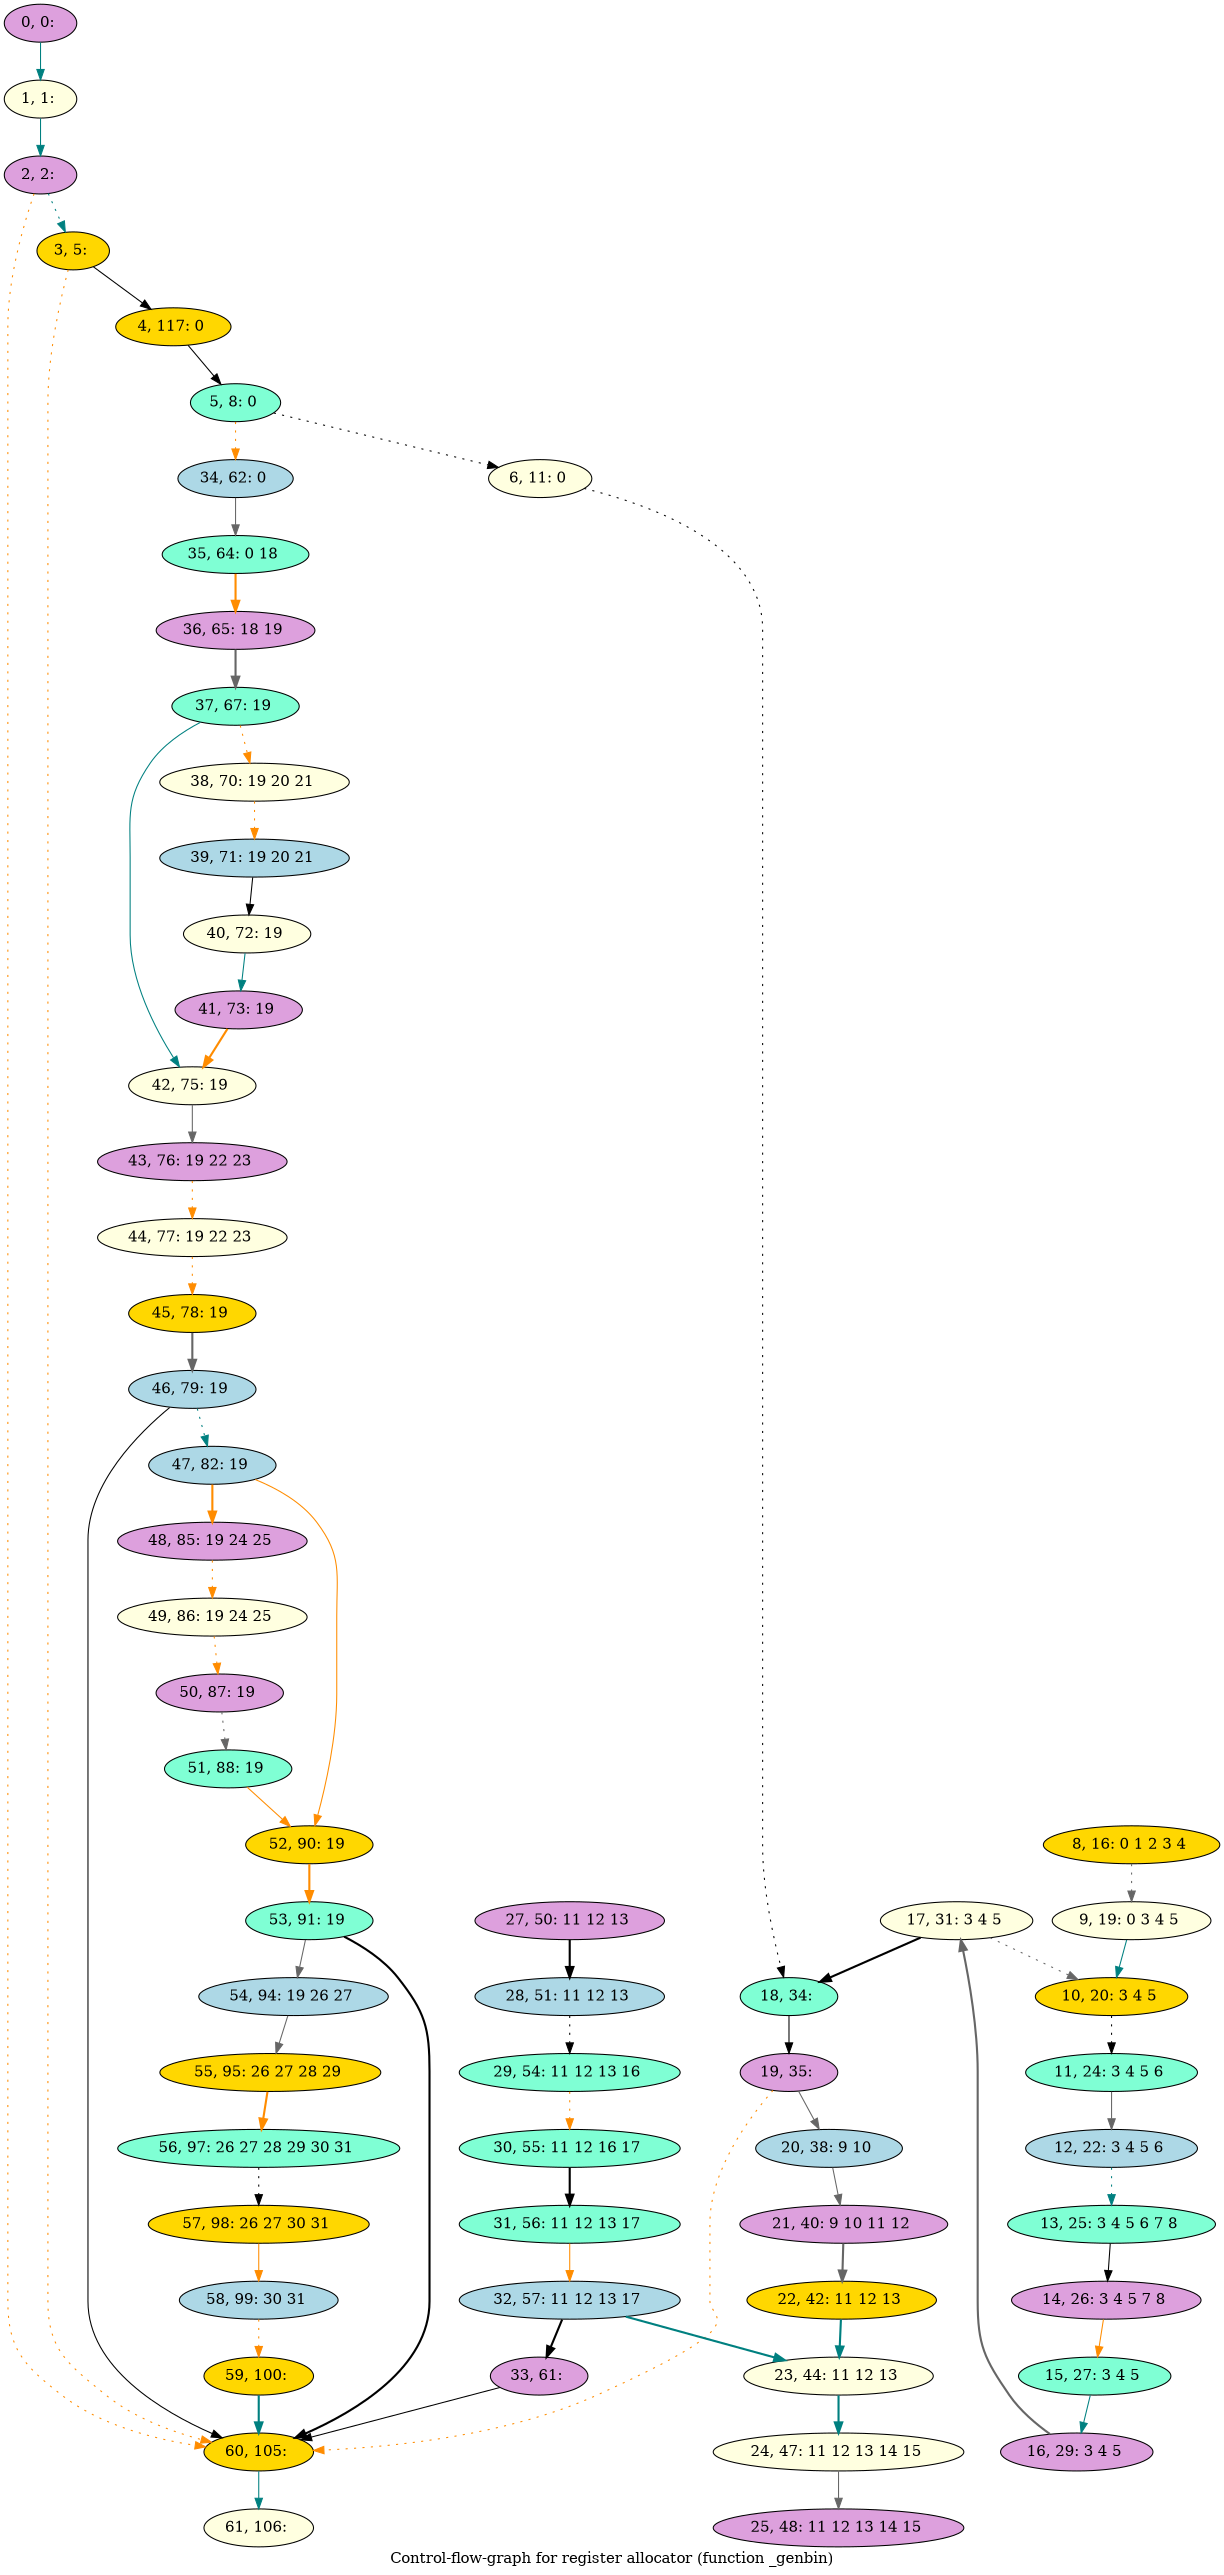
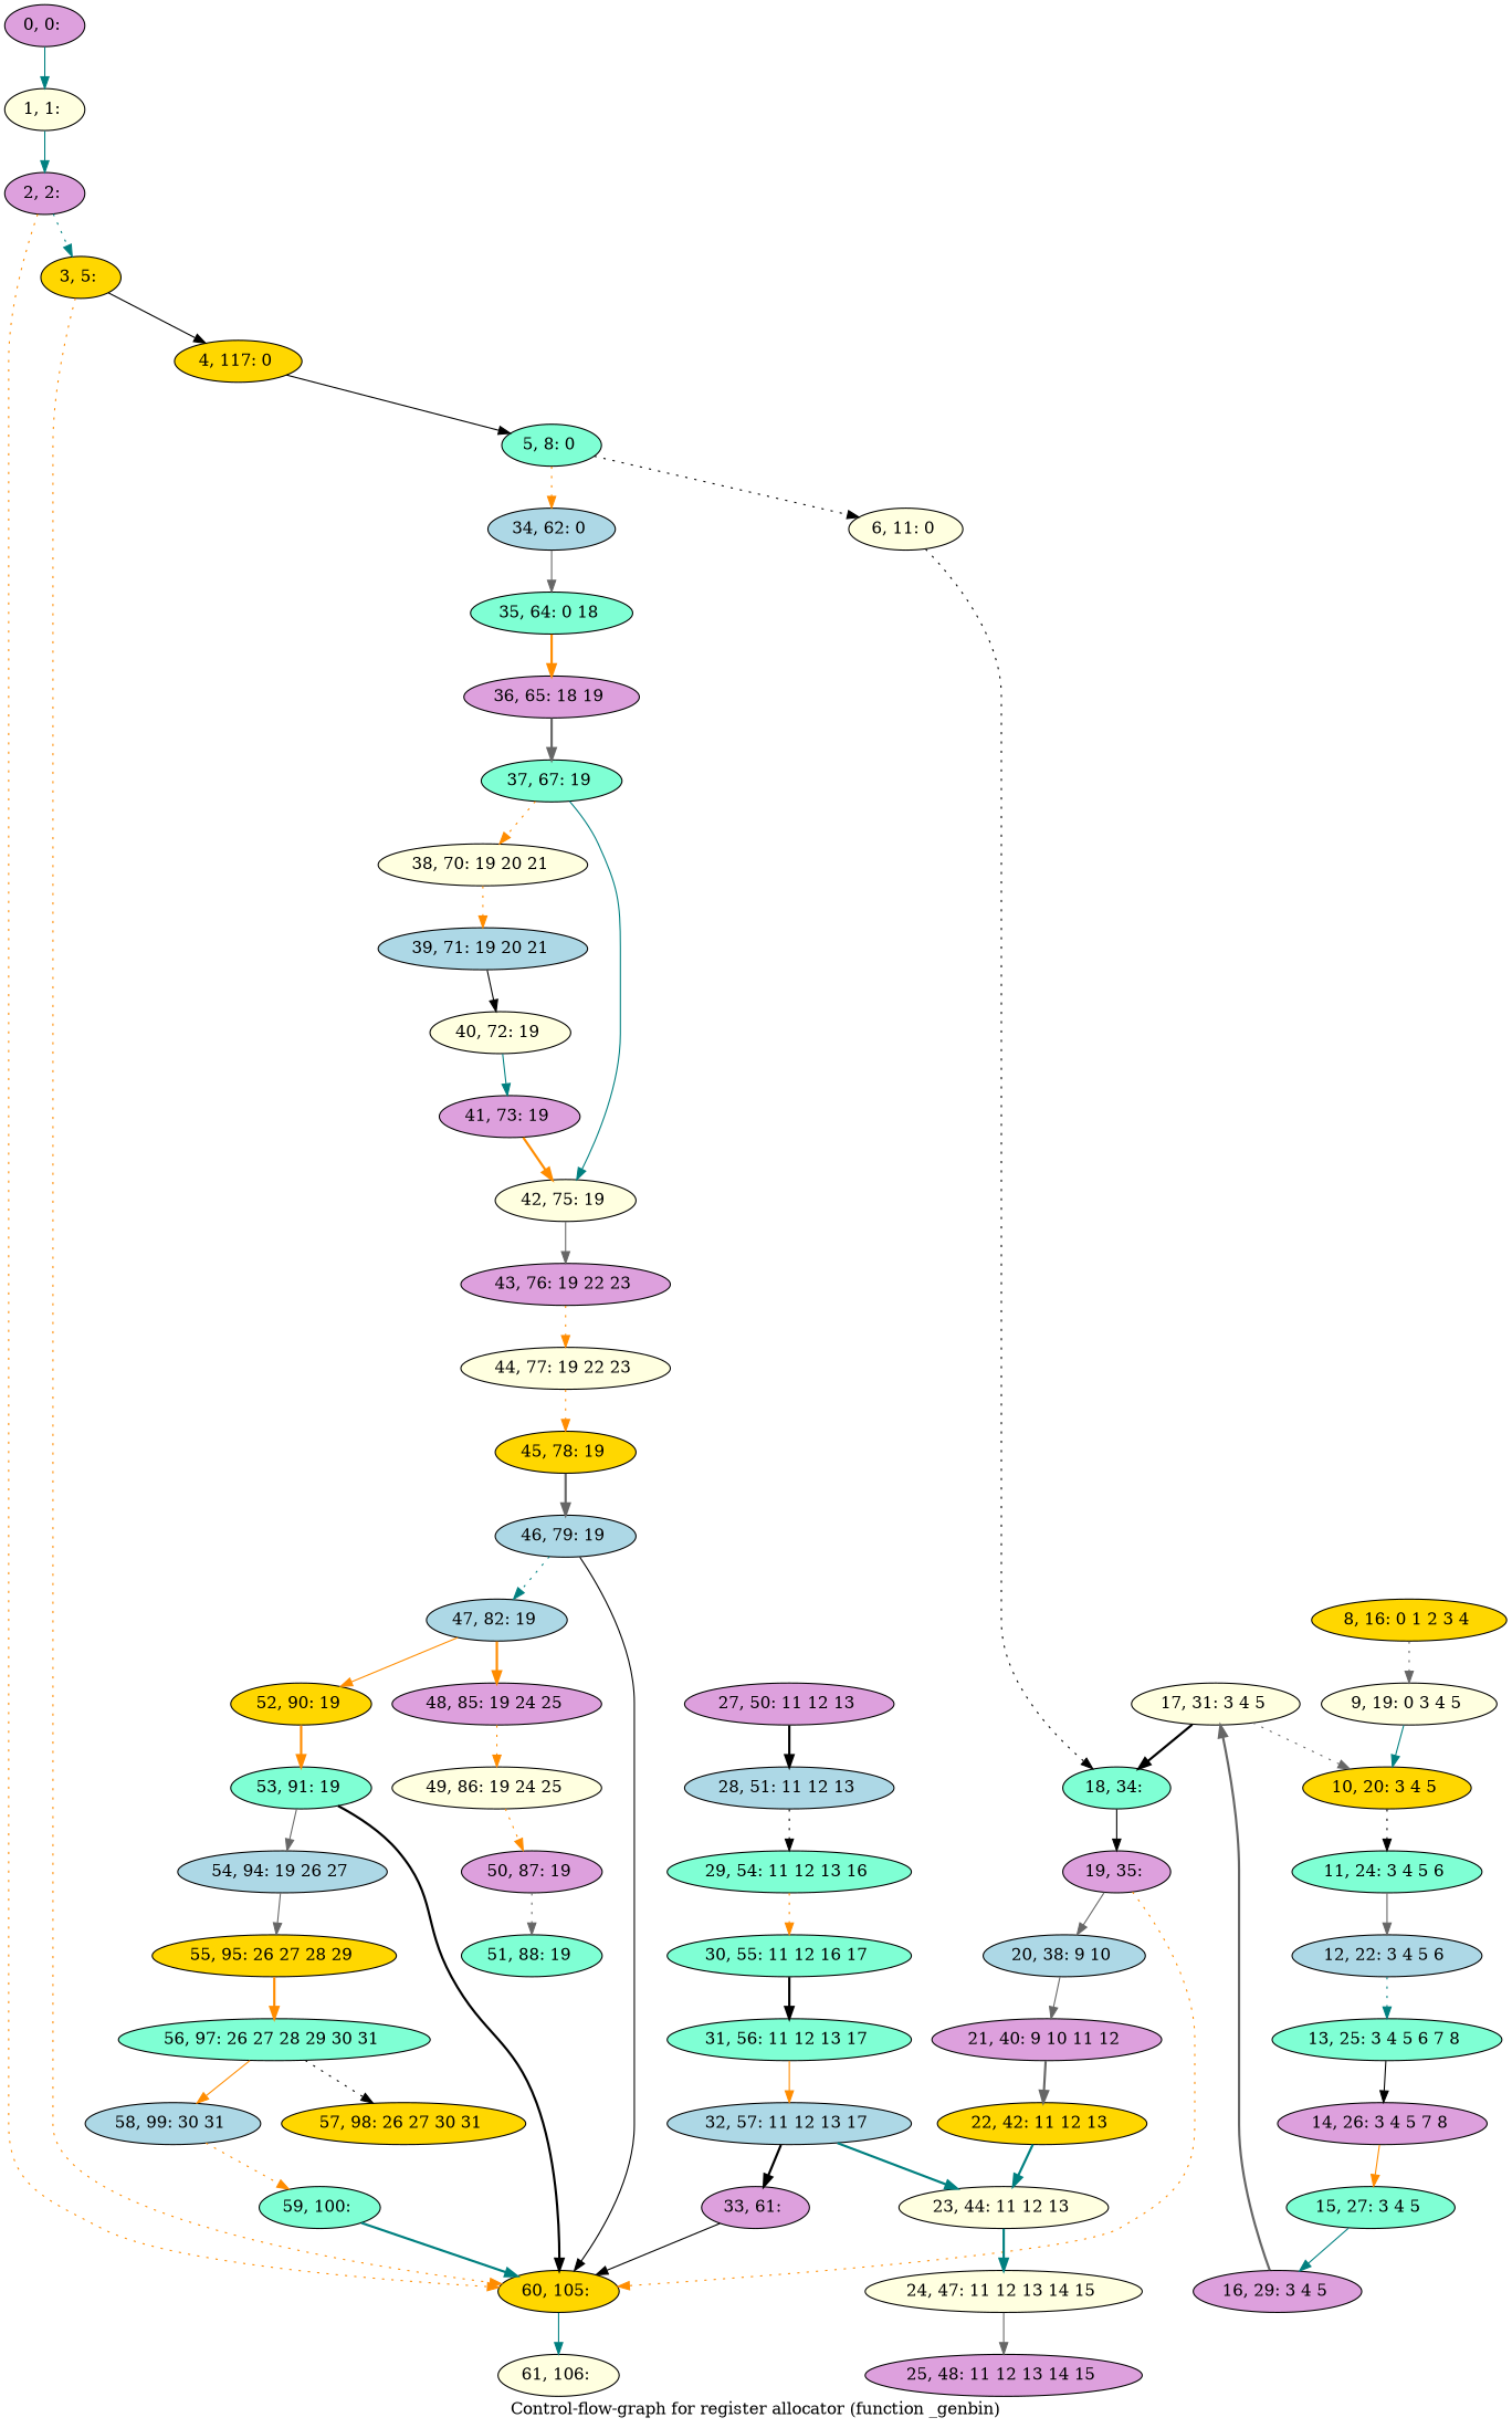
  digraph {
    label="Control-flow-graph for register allocator (function _genbin)"
    node [fillcolor=plum style=filled]
    edge [color=darkorange style=solid]
    n1 [label="0, 0: "]
    n2 [fillcolor=lightyellow label="1, 1: "]
    n3 [label="2, 2: "]
    n4 [fillcolor=gold label="3, 5: "]
    n5 [fillcolor=gold label="60, 105: "]
    n6 [fillcolor=gold label="4, 117: 0 "]
    n7 [fillcolor=lightyellow label="61, 106: "]
    n8 [fillcolor=aquamarine label="5, 8: 0 "]
    n9 [fillcolor=lightyellow label="6, 11: 0 "]
    n10 [fillcolor=lightblue label="34, 62: 0 "]
    n11 [fillcolor=aquamarine label="18, 34: "]
    n12 [fillcolor=aquamarine label="35, 64: 0 18 "]
    n13 [label="19, 35: "]
    n14 [fillcolor=gold label="8, 16: 0 1 2 3 4 "]
    n15 [fillcolor=lightyellow label="9, 19: 0 3 4 5 "]
    n16 [fillcolor=gold label="10, 20: 3 4 5 "]
    n17 [fillcolor=aquamarine label="11, 24: 3 4 5 6 "]
    n18 [fillcolor=lightblue label="12, 22: 3 4 5 6 "]
    n19 [fillcolor=aquamarine label="13, 25: 3 4 5 6 7 8 "]
    n20 [label="14, 26: 3 4 5 7 8 "]
    n21 [fillcolor=aquamarine label="15, 27: 3 4 5 "]
    n22 [label="16, 29: 3 4 5 "]
    n23 [fillcolor=lightyellow label="17, 31: 3 4 5 "]
    n24 [fillcolor=lightblue label="20, 38: 9 10 "]
    n25 [label="21, 40: 9 10 11 12 "]
    n26 [fillcolor=gold label="22, 42: 11 12 13 "]
    n27 [fillcolor=lightyellow label="23, 44: 11 12 13 "]
    n28 [fillcolor=lightyellow label="24, 47: 11 12 13 14 15 "]
    n29 [label="25, 48: 11 12 13 14 15 "]
    n30 [label="27, 50: 11 12 13 "]
    n31 [fillcolor=lightblue label="28, 51: 11 12 13 "]
    n32 [fillcolor=aquamarine label="29, 54: 11 12 13 16 "]
    n33 [fillcolor=aquamarine label="30, 55: 11 12 16 17 "]
    n34 [fillcolor=aquamarine label="31, 56: 11 12 13 17 "]
    n35 [fillcolor=lightblue label="32, 57: 11 12 13 17 "]
    n36 [label="33, 61: "]
    n37 [label="36, 65: 18 19 "]
    n38 [fillcolor=aquamarine label="37, 67: 19 "]
    n39 [fillcolor=lightyellow label="38, 70: 19 20 21 "]
    n40 [fillcolor=lightyellow label="42, 75: 19 "]
    n41 [fillcolor=lightblue label="39, 71: 19 20 21 "]
    n42 [label="43, 76: 19 22 23 "]
    n43 [fillcolor=lightyellow label="40, 72: 19 "]
    n44 [label="41, 73: 19 "]
    n45 [fillcolor=lightyellow label="44, 77: 19 22 23 "]
    n46 [fillcolor=gold label="45, 78: 19 "]
    n47 [fillcolor=lightblue label="46, 79: 19 "]
    n48 [fillcolor=lightblue label="47, 82: 19 "]
    n49 [label="48, 85: 19 24 25 "]
    n50 [fillcolor=gold label="52, 90: 19 "]
    n51 [fillcolor=lightyellow label="49, 86: 19 24 25 "]
    n52 [fillcolor=aquamarine label="53, 91: 19 "]
    n53 [label="50, 87: 19 "]
    n54 [fillcolor=aquamarine label="51, 88: 19 "]
    n55 [fillcolor=lightblue label="54, 94: 19 26 27 "]
    n56 [fillcolor=gold label="55, 95: 26 27 28 29 "]
    n57 [fillcolor=aquamarine label="56, 97: 26 27 28 29 30 31 "]
    n58 [fillcolor=gold label="57, 98: 26 27 30 31 "]
    n59 [fillcolor=lightblue label="58, 99: 30 31 "]
-   n60 [fillcolor=gold label="59, 100: "]
+   n60 [fillcolor=aquamarine label="59, 100: "]
    n1 -> n2 [color=teal]
    n2 -> n3 [color=teal]
    n3 -> n4 [color=teal style=dotted]
    n3 -> n5 [style=dotted]
    n4 -> n5 [style=dotted]
    n4 -> n6 [color=black]
    n5 -> n7 [color=teal]
    n6 -> n8 [color=black]
    n8 -> n9 [color=black style=dotted]
    n8 -> n10 [style=dotted]
    n9 -> n11 [color=black style=dotted]
    n10 -> n12 [color=gray40]
    n11 -> n13 [color=black]
    n12 -> n37 [style=bold]
    n13 -> n5 [style=dotted]
    n13 -> n24 [color=gray40]
    n14 -> n15 [color=gray40 style=dotted]
    n15 -> n16 [color=teal]
    n16 -> n17 [color=black style=dotted]
    n17 -> n18 [color=gray40]
    n18 -> n19 [color=teal style=dotted]
    n19 -> n20 [color=black]
    n20 -> n21
    n21 -> n22 [color=teal]
    n22 -> n23 [color=gray40 style=bold]
    n23 -> n11 [color=black style=bold]
    n23 -> n16 [color=gray40 style=dotted]
    n24 -> n25 [color=gray40]
    n25 -> n26 [color=gray40 style=bold]
    n26 -> n27 [color=teal style=bold]
    n27 -> n28 [color=teal style=bold]
    n28 -> n29 [color=gray40]
    n30 -> n31 [color=black style=bold]
    n31 -> n32 [color=black style=dotted]
    n32 -> n33 [style=dotted]
    n33 -> n34 [color=black style=bold]
    n34 -> n35
    n35 -> n27 [color=teal style=bold]
    n35 -> n36 [color=black style=bold]
    n36 -> n5 [color=black]
    n37 -> n38 [color=gray40 style=bold]
    n38 -> n39 [style=dotted]
    n38 -> n40 [color=teal]
    n39 -> n41 [style=dotted]
    n40 -> n42 [color=gray40]
    n41 -> n43 [color=black]
    n42 -> n45 [style=dotted]
    n43 -> n44 [color=teal]
    n44 -> n40 [style=bold]
    n45 -> n46 [style=dotted]
    n46 -> n47 [color=gray40 style=bold]
    n47 -> n5 [color=black]
    n47 -> n48 [color=teal style=dotted]
    n48 -> n49 [style=bold]
    n48 -> n50
    n49 -> n51 [style=dotted]
    n50 -> n52 [style=bold]
    n51 -> n53 [style=dotted]
    n52 -> n5 [color=black style=bold]
    n52 -> n55 [color=gray40]
    n53 -> n54 [color=gray40 style=dotted]
-   n54 -> n50
    n55 -> n56 [color=gray40]
    n56 -> n57 [style=bold]
    n57 -> n58 [color=black style=dotted]
-   n58 -> n59
+   n57 -> n59
    n59 -> n60 [style=dotted]
    n60 -> n5 [color=teal style=bold]
  }
